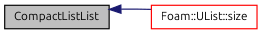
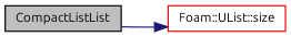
  digraph {
    rankdir=LR
    fontname=Ubuntu
    node [fontname=Ubuntu fontsize=10 shape=record]
    n1 [color=black fillcolor=grey75 fontcolor=black height=0.2 label=CompactListList style=filled width=0.4]
    n2 [color=red height=0.2 label="Foam::UList::size" width=0.4]
-   n2 -> n1 [color=midnightblue fontname=Ubuntu fontsize=10 labelfontname=Helvetica labelfontsize=10 style=solid]
+   n1 -> n2 [color=midnightblue fontname=Ubuntu fontsize=10 labelfontname=Helvetica labelfontsize=10 style=solid]
  }
